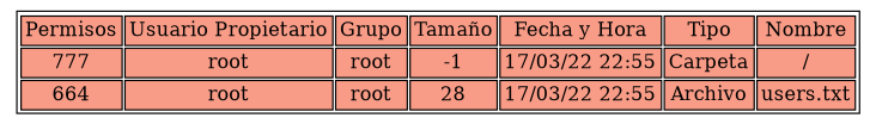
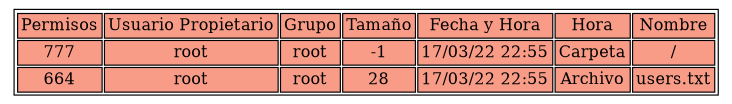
  digraph {
-   n1 [label=< <table> <tr> <td bgcolor="#f99c87">Permisos</td> <td bgcolor="#f99c87">Usuario Propietario</td> <td bgcolor="#f99c87">Grupo</td> <td bgcolor="#f99c87">Tamaño</td> <td bgcolor="#f99c87">Fecha y Hora</td> <td bgcolor="#f99c87">Tipo</td> <td bgcolor="#f99c87">Nombre</td> </tr> <tr> <td bgcolor="#f99c87">777</td> <td bgcolor="#f99c87">root</td> <td bgcolor="#f99c87">root</td> <td bgcolor="#f99c87">-1</td> <td bgcolor="#f99c87">17/03/22 22:55</td> <td bgcolor="#f99c87">Carpeta</td> <td bgcolor="#f99c87">/</td> </tr> <tr> <td bgcolor="#f99c87">664</td> <td bgcolor="#f99c87">root</td> <td bgcolor="#f99c87">root</td> <td bgcolor="#f99c87">28</td> <td bgcolor="#f99c87">17/03/22 22:55</td> <td bgcolor="#f99c87">Archivo</td> <td bgcolor="#f99c87">users.txt</td> </tr> </table> > shape=plaintext]
+   n1 [label=< <table> <tr> <td bgcolor="#f99c87">Permisos</td> <td bgcolor="#f99c87">Usuario Propietario</td> <td bgcolor="#f99c87">Grupo</td> <td bgcolor="#f99c87">Tamaño</td> <td bgcolor="#f99c87">Fecha y Hora</td> <td bgcolor="#f99c87">Hora</td> <td bgcolor="#f99c87">Nombre</td> </tr> <tr> <td bgcolor="#f99c87">777</td> <td bgcolor="#f99c87">root</td> <td bgcolor="#f99c87">root</td> <td bgcolor="#f99c87">-1</td> <td bgcolor="#f99c87">17/03/22 22:55</td> <td bgcolor="#f99c87">Carpeta</td> <td bgcolor="#f99c87">/</td> </tr> <tr> <td bgcolor="#f99c87">664</td> <td bgcolor="#f99c87">root</td> <td bgcolor="#f99c87">root</td> <td bgcolor="#f99c87">28</td> <td bgcolor="#f99c87">17/03/22 22:55</td> <td bgcolor="#f99c87">Archivo</td> <td bgcolor="#f99c87">users.txt</td> </tr> </table> > shape=plaintext]
  }
